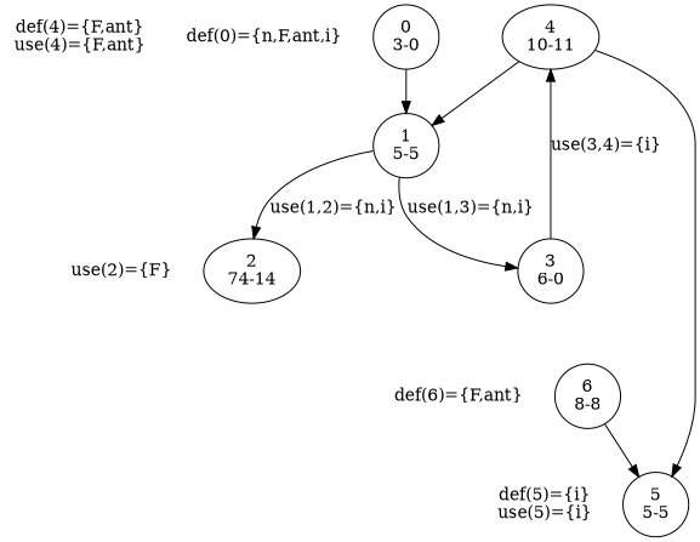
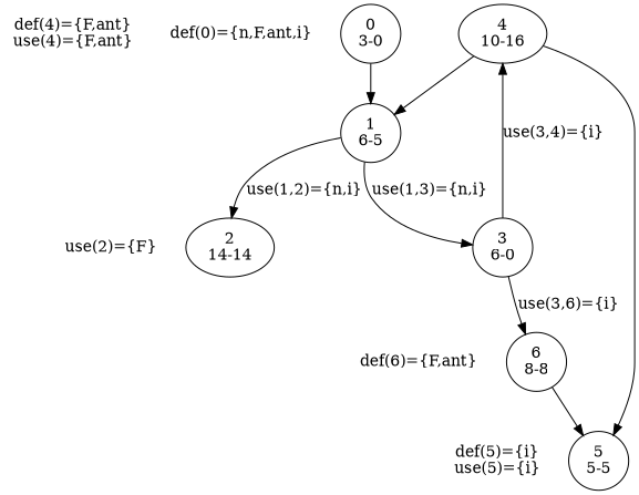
  digraph {
    n1 [fontsize=14 label="def(5)={i}\nuse(5)={i}" shape=plaintext]
    n2 [fontsize=14 label="def(4)={F,ant}\nuse(4)={F,ant}" shape=plaintext]
    n3 [fontsize=14 label="use(2)={F}" shape=plaintext]
    n4 [fontsize=14 label="def(6)={F,ant}" shape=plaintext]
    n5 [fontsize=14 label="def(0)={n,F,ant,i}" shape=plaintext]
    n6 [label="5\n5-5"]
-   n7 [label="4\n10-11"]
-   n8 [label="2\n74-14"]
+   n7 [label="4\n10-16"]
+   n8 [label="2\n14-14"]
    n9 [label="6\n8-8"]
    n10 [label="0\n3-0"]
-   n11 [label="1\n5-5"]
+   n11 [label="1\n6-5"]
    n12 [label="3\n6-0"]
    subgraph sub_1 {
      n1
      n2
      n3
      n4
      n5
    }
    subgraph sub_2 {
      rank=same
      n1
      n6
    }
    subgraph sub_3 {
      rank=same
      n2
      n7
    }
    subgraph sub_4 {
      rank=same
      n3
      n8
    }
    subgraph sub_5 {
      rank=same
      n4
      n9
    }
    subgraph sub_6 {
      rank=same
      n5
      n10
    }
    n7 -> n6
    n7 -> n11
    n9 -> n6
    n10 -> n11
    n11 -> n8 [fontsize=14 label="use(1,2)={n,i}"]
    n11 -> n12 [fontsize=14 label="use(1,3)={n,i}"]
    n12 -> n7 [fontsize=14 label="use(3,4)={i}"]
+   n12 -> n9 [fontsize=14 label="use(3,6)={i}"]
  }
